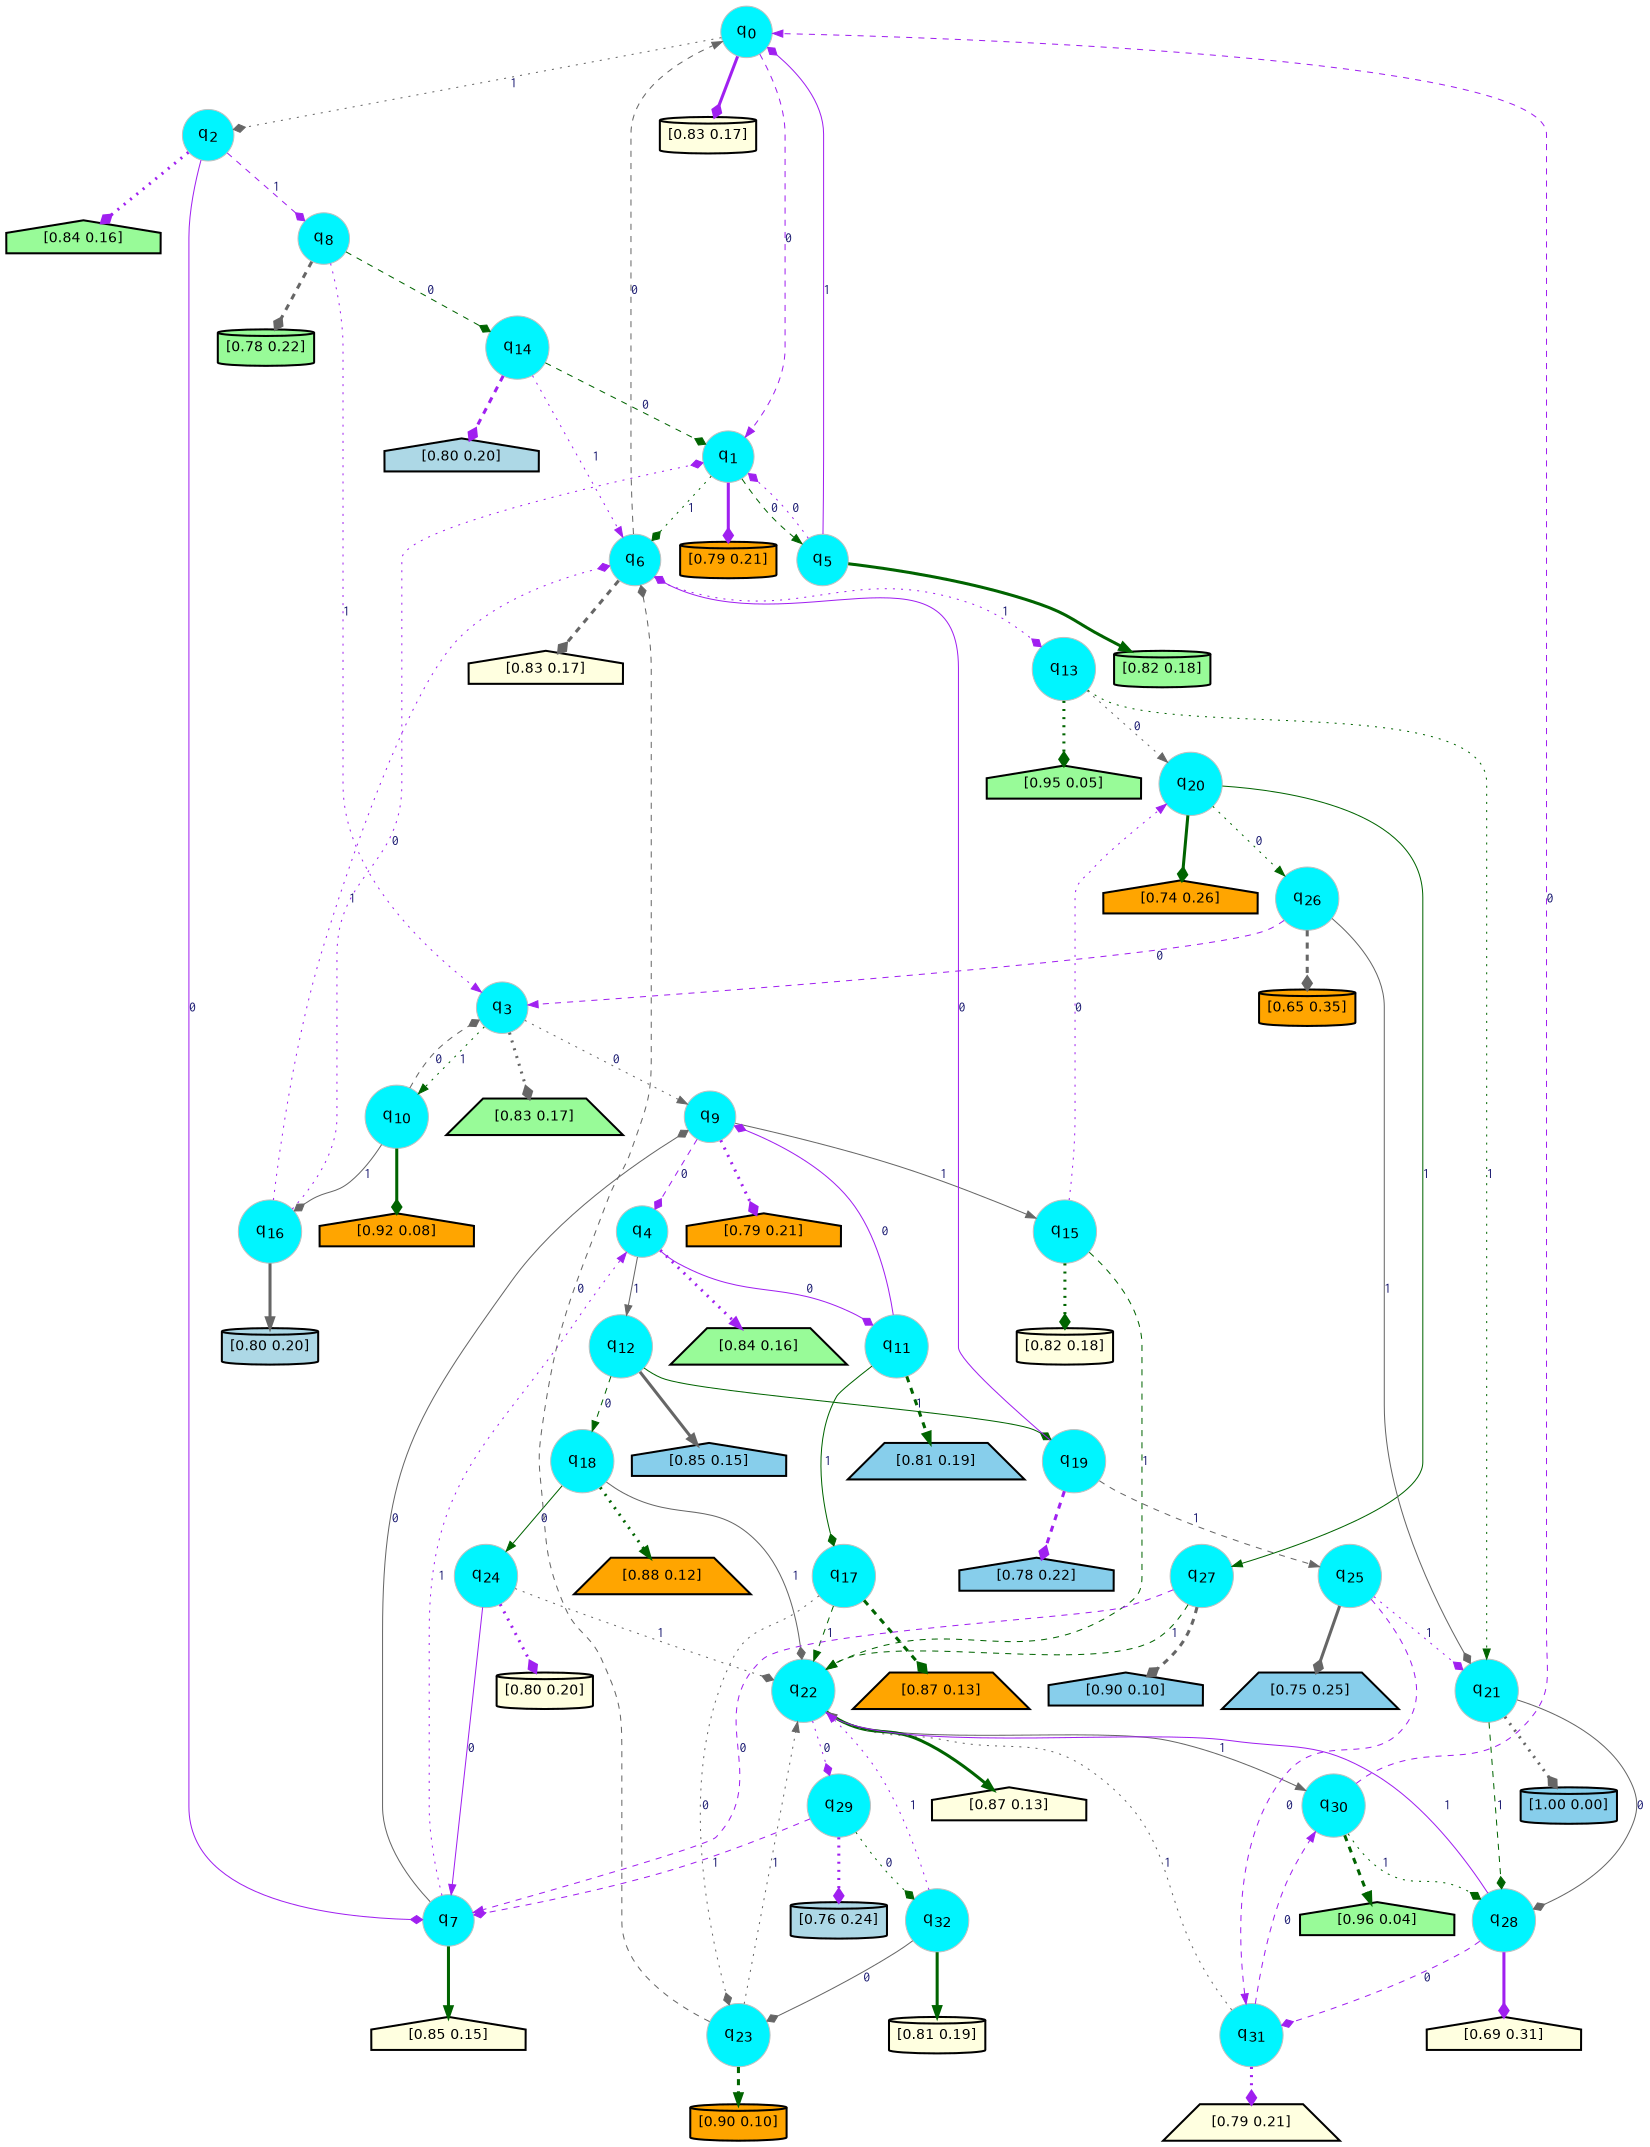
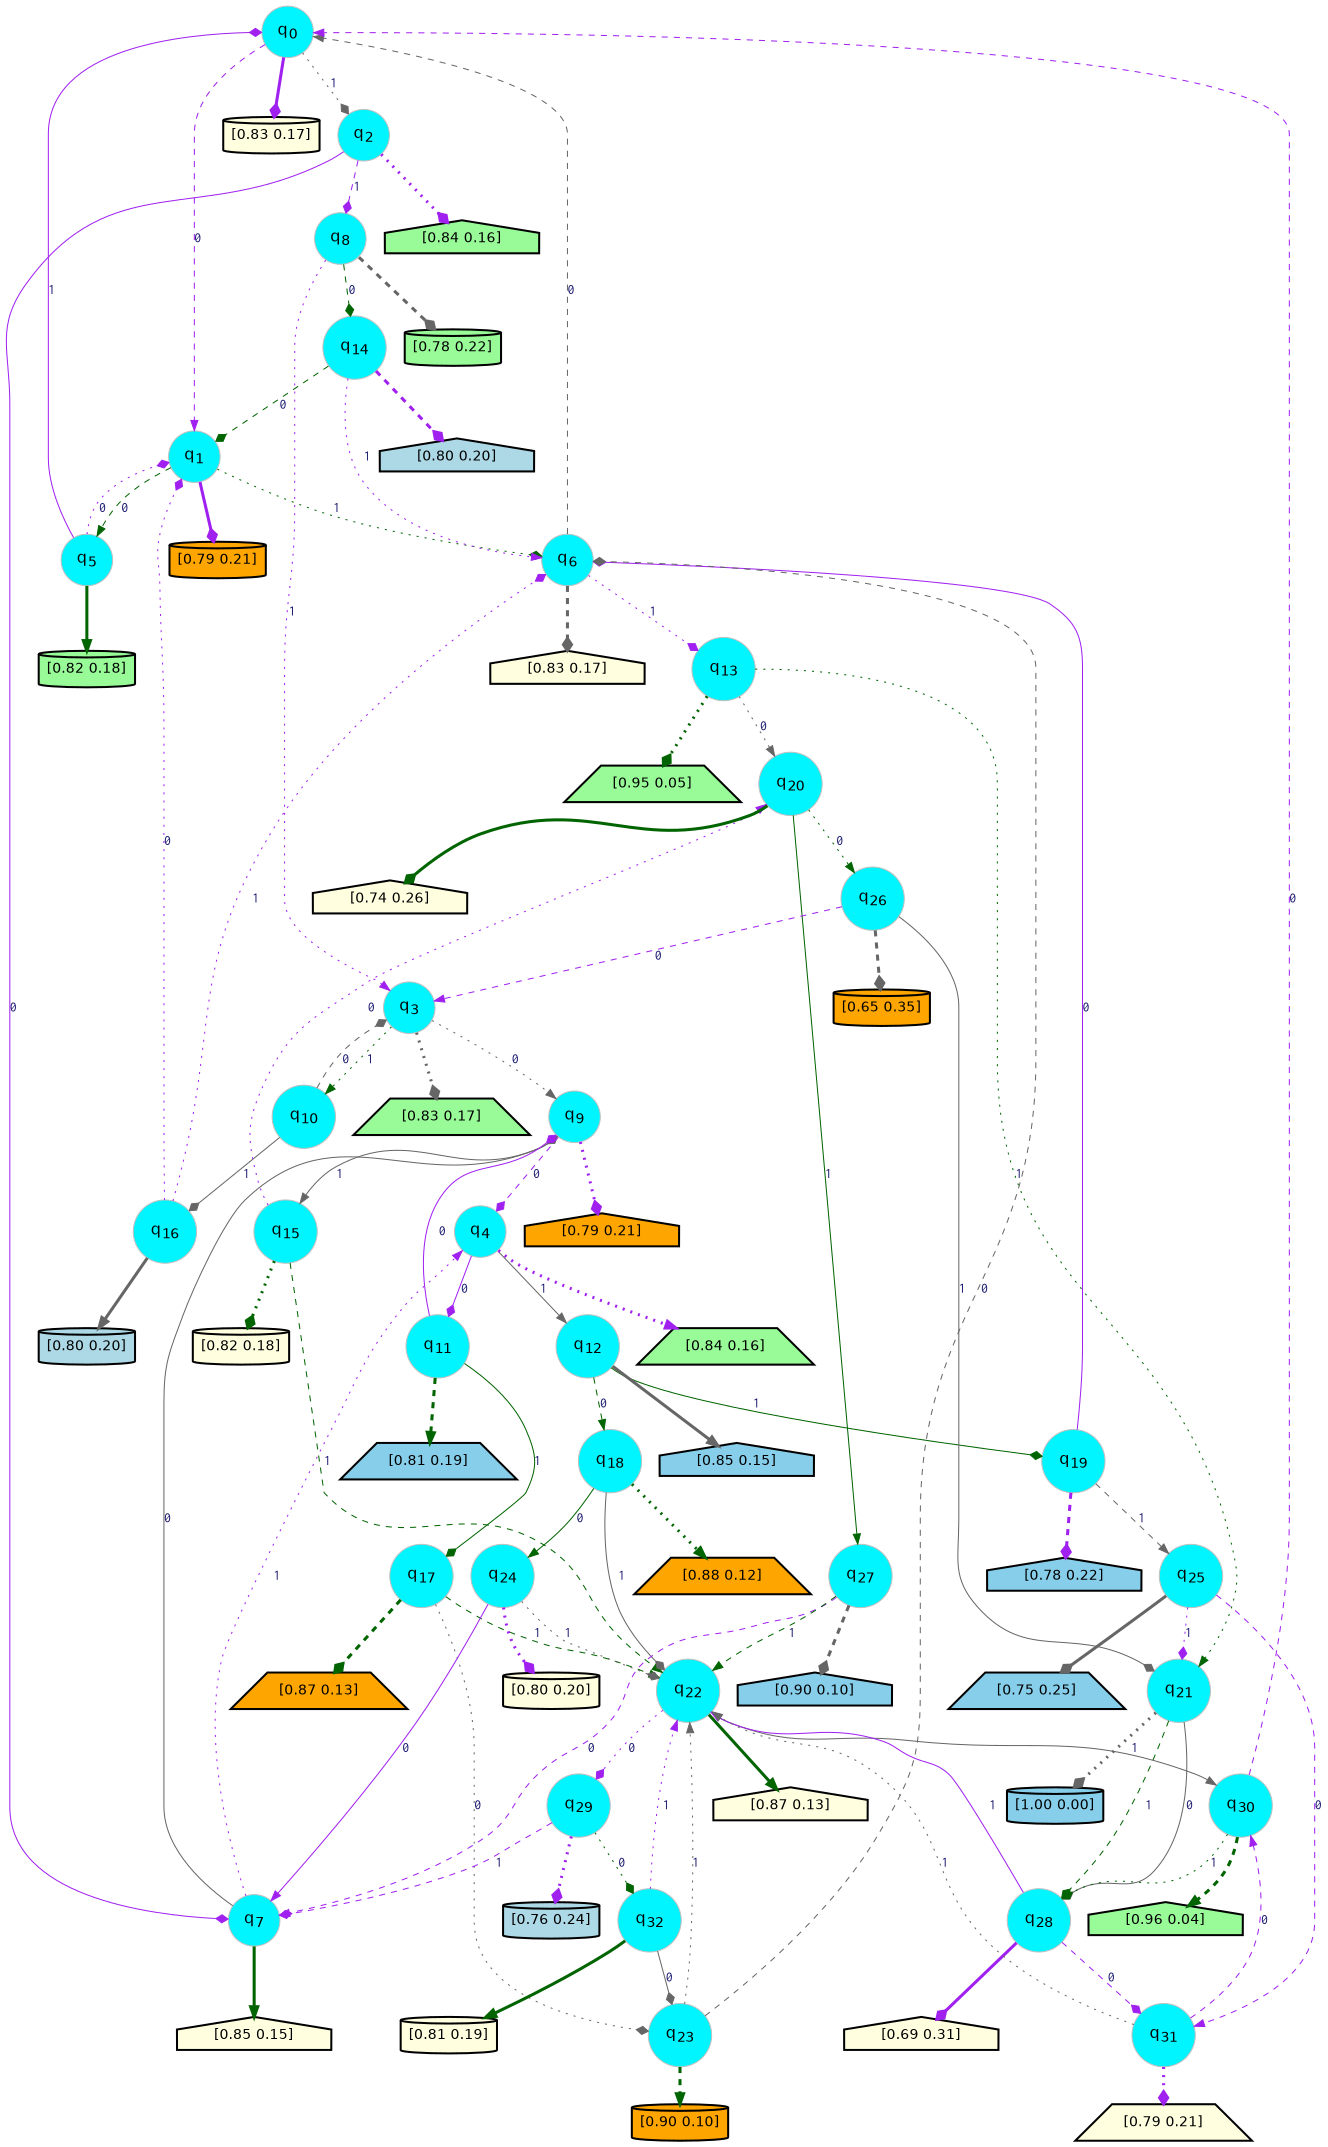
  digraph {
    rankdir=TD
    node [color=gray fillcolor=turquoise1 fontcolor=black fontname=Helvetica fontsize=16 fontweight=bold shape=circle style=filled]
    edge [arrowhead=diamond arrowsize=1 color=purple fontcolor=midnightblue fontname=courier fontweight=bold penwidth=1 style=dotted weight=20]
    n1 [label=<q<SUB>0</SUB>>]
    n2 [label=<q<SUB>1</SUB>>]
    n3 [label=<q<SUB>2</SUB>>]
    n4 [color=black fillcolor=lightyellow fontsize=14 label="[0.83 0.17]" penwidth=2 shape=cylinder]
    n5 [label=<q<SUB>5</SUB>>]
    n6 [label=<q<SUB>6</SUB>>]
    n7 [color=black fillcolor=orange fontsize=14 label="[0.79 0.21]" penwidth=2 shape=cylinder]
    n8 [label=<q<SUB>7</SUB>>]
    n9 [label=<q<SUB>8</SUB>>]
    n10 [color=black fillcolor=palegreen fontsize=14 label="[0.84 0.16]" penwidth=2 shape=house]
    n11 [color=black fillcolor=palegreen fontsize=14 label="[0.82 0.18]" penwidth=2 shape=cylinder]
    n12 [label=<q<SUB>13</SUB>>]
    n13 [color=black fillcolor=lightyellow fontsize=14 label="[0.83 0.17]" penwidth=2 shape=house]
    n14 [label=<q<SUB>9</SUB>>]
    n15 [label=<q<SUB>4</SUB>>]
    n16 [color=black fillcolor=lightyellow fontsize=14 label="[0.85 0.15]" penwidth=2 shape=house]
    n17 [label=<q<SUB>3</SUB>>]
    n18 [label=<q<SUB>14</SUB>>]
    n19 [color=black fillcolor=palegreen fontsize=14 label="[0.78 0.22]" penwidth=2 shape=cylinder]
    n20 [label=<q<SUB>10</SUB>>]
    n21 [color=black fillcolor=palegreen fontsize=14 label="[0.83 0.17]" penwidth=2 shape=trapezium]
    n22 [label=<q<SUB>15</SUB>>]
    n23 [color=black fillcolor=orange fontsize=14 label="[0.79 0.21]" penwidth=2 shape=house]
    n24 [label=<q<SUB>16</SUB>>]
-   n25 [color=black fillcolor=orange fontsize=14 label="[0.92 0.08]" penwidth=2 shape=house]
    n26 [label=<q<SUB>11</SUB>>]
    n27 [label=<q<SUB>12</SUB>>]
    n28 [color=black fillcolor=palegreen fontsize=14 label="[0.84 0.16]" penwidth=2 shape=trapezium]
    n29 [label=<q<SUB>17</SUB>>]
    n30 [color=black fillcolor=skyblue fontsize=14 label="[0.81 0.19]" penwidth=2 shape=trapezium]
    n31 [label=<q<SUB>18</SUB>>]
    n32 [label=<q<SUB>19</SUB>>]
    n33 [color=black fillcolor=skyblue fontsize=14 label="[0.85 0.15]" penwidth=2 shape=house]
    n34 [label=<q<SUB>20</SUB>>]
    n35 [label=<q<SUB>21</SUB>>]
-   n36 [color=black fillcolor=palegreen fontsize=14 label="[0.95 0.05]" penwidth=2 shape=house]
+   n36 [color=black fillcolor=palegreen fontsize=14 label="[0.95 0.05]" penwidth=2 shape=trapezium]
    n37 [color=black fillcolor=lightblue fontsize=14 label="[0.80 0.20]" penwidth=2 shape=house]
    n38 [label=<q<SUB>22</SUB>>]
    n39 [color=black fillcolor=lightyellow fontsize=14 label="[0.82 0.18]" penwidth=2 shape=cylinder]
    n40 [color=black fillcolor=lightblue fontsize=14 label="[0.80 0.20]" penwidth=2 shape=cylinder]
    n41 [label=<q<SUB>23</SUB>>]
    n42 [color=black fillcolor=orange fontsize=14 label="[0.87 0.13]" penwidth=2 shape=trapezium]
    n43 [label=<q<SUB>24</SUB>>]
    n44 [color=black fillcolor=orange fontsize=14 label="[0.88 0.12]" penwidth=2 shape=trapezium]
    n45 [label=<q<SUB>25</SUB>>]
    n46 [color=black fillcolor=skyblue fontsize=14 label="[0.78 0.22]" penwidth=2 shape=house]
    n47 [label=<q<SUB>26</SUB>>]
    n48 [label=<q<SUB>27</SUB>>]
-   n49 [color=black fillcolor=orange fontsize=14 label="[0.74 0.26]" penwidth=2 shape=house]
+   n49 [color=black fillcolor=lightyellow fontsize=14 label="[0.74 0.26]" penwidth=2 shape=house]
    n50 [label=<q<SUB>28</SUB>>]
    n51 [color=black fillcolor=skyblue fontsize=14 label="[1.00 0.00]" penwidth=2 shape=cylinder]
    n52 [label=<q<SUB>29</SUB>>]
    n53 [label=<q<SUB>30</SUB>>]
    n54 [color=black fillcolor=lightyellow fontsize=14 label="[0.87 0.13]" penwidth=2 shape=house]
    n55 [color=black fillcolor=orange fontsize=14 label="[0.90 0.10]" penwidth=2 shape=cylinder]
    n56 [color=black fillcolor=lightyellow fontsize=14 label="[0.80 0.20]" penwidth=2 shape=cylinder]
    n57 [label=<q<SUB>31</SUB>>]
    n58 [color=black fillcolor=skyblue fontsize=14 label="[0.75 0.25]" penwidth=2 shape=trapezium]
    n59 [color=black fillcolor=orange fontsize=14 label="[0.65 0.35]" penwidth=2 shape=cylinder]
    n60 [color=black fillcolor=skyblue fontsize=14 label="[0.90 0.10]" penwidth=2 shape=house]
    n61 [color=black fillcolor=lightyellow fontsize=14 label="[0.69 0.31]" penwidth=2 shape=house]
    n62 [label=<q<SUB>32</SUB>>]
    n63 [color=black fillcolor=lightblue fontsize=14 label="[0.76 0.24]" penwidth=2 shape=cylinder]
    n64 [color=black fillcolor=palegreen fontsize=14 label="[0.96 0.04]" penwidth=2 shape=house]
    n65 [color=black fillcolor=lightyellow fontsize=14 label="[0.79 0.21]" penwidth=2 shape=trapezium]
    n66 [color=black fillcolor=lightyellow fontsize=14 label="[0.81 0.19]" penwidth=2 shape=cylinder]
    n1 -> n2 [arrowhead=normal label=0 style=dashed]
    n1 -> n3 [color=gray40 label=1]
    n1 -> n4 [penwidth=3 style=bold]
    n2 -> n5 [arrowhead=normal color=darkgreen label=0 style=dashed]
    n2 -> n6 [color=darkgreen label=1]
    n2 -> n7 [penwidth=3 style=bold]
    n3 -> n8 [label=0 style=bold]
    n3 -> n9 [label=1 style=dashed]
    n3 -> n10 [penwidth=3]
    n5 -> n1 [label=1 style=bold]
    n5 -> n2 [label=0]
    n5 -> n11 [arrowhead=normal color=darkgreen penwidth=3 style=bold]
    n6 -> n1 [arrowhead=normal color=gray40 label=0 style=dashed]
    n6 -> n12 [label=1]
    n6 -> n13 [color=gray40 penwidth=3 style=dashed]
    n8 -> n14 [color=gray40 label=0 style=bold]
    n8 -> n15 [arrowhead=normal label=1]
    n8 -> n16 [arrowhead=normal color=darkgreen penwidth=3 style=bold]
    n9 -> n17 [arrowhead=normal label=1]
    n9 -> n18 [color=darkgreen label=0 style=dashed]
    n9 -> n19 [color=gray40 penwidth=3 style=dashed]
    n12 -> n34 [arrowhead=normal color=gray40 label=0]
    n12 -> n35 [arrowhead=normal color=darkgreen label=1]
    n12 -> n36 [color=darkgreen penwidth=3]
    n14 -> n15 [label=0 style=dashed]
    n14 -> n22 [arrowhead=normal color=gray40 label=1 style=bold]
    n14 -> n23 [penwidth=3]
    n15 -> n26 [label=0 style=bold]
    n15 -> n27 [arrowhead=normal color=gray40 label=1 style=bold]
    n15 -> n28 [arrowhead=normal penwidth=3]
    n17 -> n14 [arrowhead=normal color=gray40 label=0]
    n17 -> n20 [arrowhead=normal color=darkgreen label=1]
    n17 -> n21 [color=gray40 penwidth=3]
    n18 -> n2 [color=darkgreen label=0 style=dashed]
    n18 -> n6 [arrowhead=normal label=1]
    n18 -> n37 [penwidth=3 style=dashed]
    n20 -> n17 [color=gray40 label=0 style=dashed]
    n20 -> n24 [color=gray40 label=1 style=bold]
-   n20 -> n25 [color=darkgreen penwidth=3 style=bold]
    n22 -> n34 [arrowhead=normal label=0]
    n22 -> n38 [arrowhead=normal color=darkgreen label=1 style=dashed]
    n22 -> n39 [color=darkgreen penwidth=3]
    n24 -> n2 [label=0]
    n24 -> n6 [label=1]
    n24 -> n40 [arrowhead=normal color=gray40 penwidth=3 style=bold]
    n26 -> n14 [label=0 style=bold]
    n26 -> n29 [color=darkgreen label=1 style=bold]
    n26 -> n30 [arrowhead=normal color=darkgreen penwidth=3 style=dashed]
    n27 -> n31 [arrowhead=normal color=darkgreen label=0 style=dashed]
    n27 -> n32 [color=darkgreen label=1 style=bold]
    n27 -> n33 [arrowhead=normal color=gray40 penwidth=3 style=bold]
    n29 -> n38 [arrowhead=normal color=darkgreen label=1 style=dashed]
    n29 -> n41 [color=gray40 label=0]
    n29 -> n42 [color=darkgreen penwidth=3 style=dashed]
    n31 -> n38 [color=gray40 label=1 style=bold]
    n31 -> n43 [arrowhead=normal color=darkgreen label=0 style=bold]
    n31 -> n44 [arrowhead=normal color=darkgreen penwidth=3]
    n32 -> n6 [label=0 style=bold]
    n32 -> n45 [arrowhead=normal color=gray40 label=1 style=dashed]
    n32 -> n46 [penwidth=3 style=dashed]
    n34 -> n47 [arrowhead=normal color=darkgreen label=0]
    n34 -> n48 [arrowhead=normal color=darkgreen label=1 style=bold]
    n34 -> n49 [color=darkgreen penwidth=3 style=bold]
    n35 -> n50 [color=gray40 label=0 style=bold]
    n35 -> n50 [color=darkgreen label=1 style=dashed]
    n35 -> n51 [color=gray40 penwidth=3]
    n38 -> n52 [label=0]
    n38 -> n53 [arrowhead=normal color=gray40 label=1 style=bold]
    n38 -> n54 [arrowhead=normal color=darkgreen penwidth=3 style=bold]
    n41 -> n6 [color=gray40 label=0 style=dashed]
    n41 -> n38 [arrowhead=normal color=gray40 label=1]
    n41 -> n55 [arrowhead=normal color=darkgreen penwidth=3 style=dashed]
    n43 -> n8 [arrowhead=normal label=0 style=bold]
    n43 -> n38 [color=gray40 label=1]
    n43 -> n56 [penwidth=3]
    n45 -> n35 [label=1]
    n45 -> n57 [arrowhead=normal label=0 style=dashed]
    n45 -> n58 [color=gray40 penwidth=3 style=bold]
    n47 -> n17 [arrowhead=normal label=0 style=dashed]
    n47 -> n35 [color=gray40 label=1 style=bold]
    n47 -> n59 [color=gray40 penwidth=3 style=dashed]
    n48 -> n8 [arrowhead=normal label=0 style=dashed]
    n48 -> n38 [arrowhead=normal color=darkgreen label=1 style=dashed]
    n48 -> n60 [color=gray40 penwidth=3 style=dashed]
    n50 -> n38 [arrowhead=normal label=1 style=bold]
    n50 -> n57 [label=0 style=dashed]
    n50 -> n61 [penwidth=3 style=bold]
    n52 -> n8 [label=1 style=dashed]
    n52 -> n62 [color=darkgreen label=0]
    n52 -> n63 [penwidth=3]
    n53 -> n1 [arrowhead=normal label=0 style=dashed]
    n53 -> n50 [color=darkgreen label=1]
    n53 -> n64 [arrowhead=normal color=darkgreen penwidth=3 style=dashed]
    n57 -> n38 [arrowhead=normal color=gray40 label=1]
    n57 -> n53 [arrowhead=normal label=0 style=dashed]
    n57 -> n65 [penwidth=3]
    n62 -> n38 [arrowhead=normal label=1]
    n62 -> n41 [color=gray40 label=0 style=bold]
    n62 -> n66 [arrowhead=normal color=darkgreen penwidth=3 style=bold]
  }
